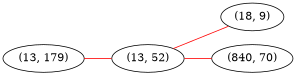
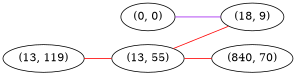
  graph {
    rankdir=LR
    edge [color=red weight=1]
    n1 [label="(18, 9)"]
-   "(13, 119)" [label="(13, 179)"]
-   "(13, 55)" [label="(13, 52)"]
+   "(0, 0)"
+   "(13, 119)"
+   "(13, 55)"
    n5 [label="(840, 70)"]
+   "(0, 0)" -- n1 [color=purple weight=4]
    "(13, 119)" -- "(13, 55)"
    "(13, 55)" -- n1
    "(13, 55)" -- n5
  }
